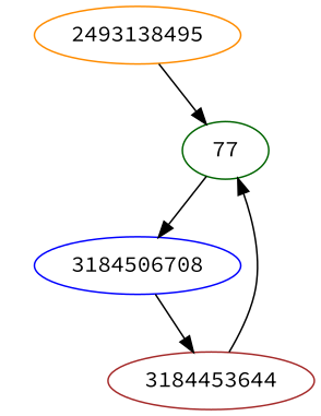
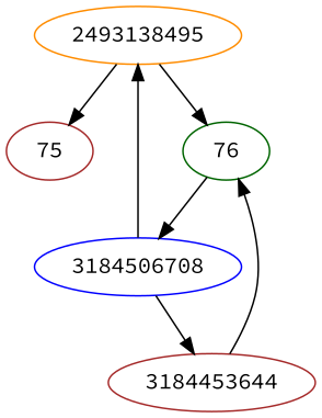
  strict digraph {
    fontname="Source Code Pro"
    node [color=brown fontname="Source Code Pro"]
    edge [fontname="Source Code Pro"]
    n1 [color=darkorange label=2493138495]
-   76 [color=darkgreen label=77]
+   75
+   76 [color=darkgreen]
    3184506708 [color=blue]
    3184453644
+   n1 -> 75
    n1 -> 76
    76 -> 3184506708
+   3184506708 -> n1
    3184506708 -> 3184453644
    3184453644 -> 76
  }
